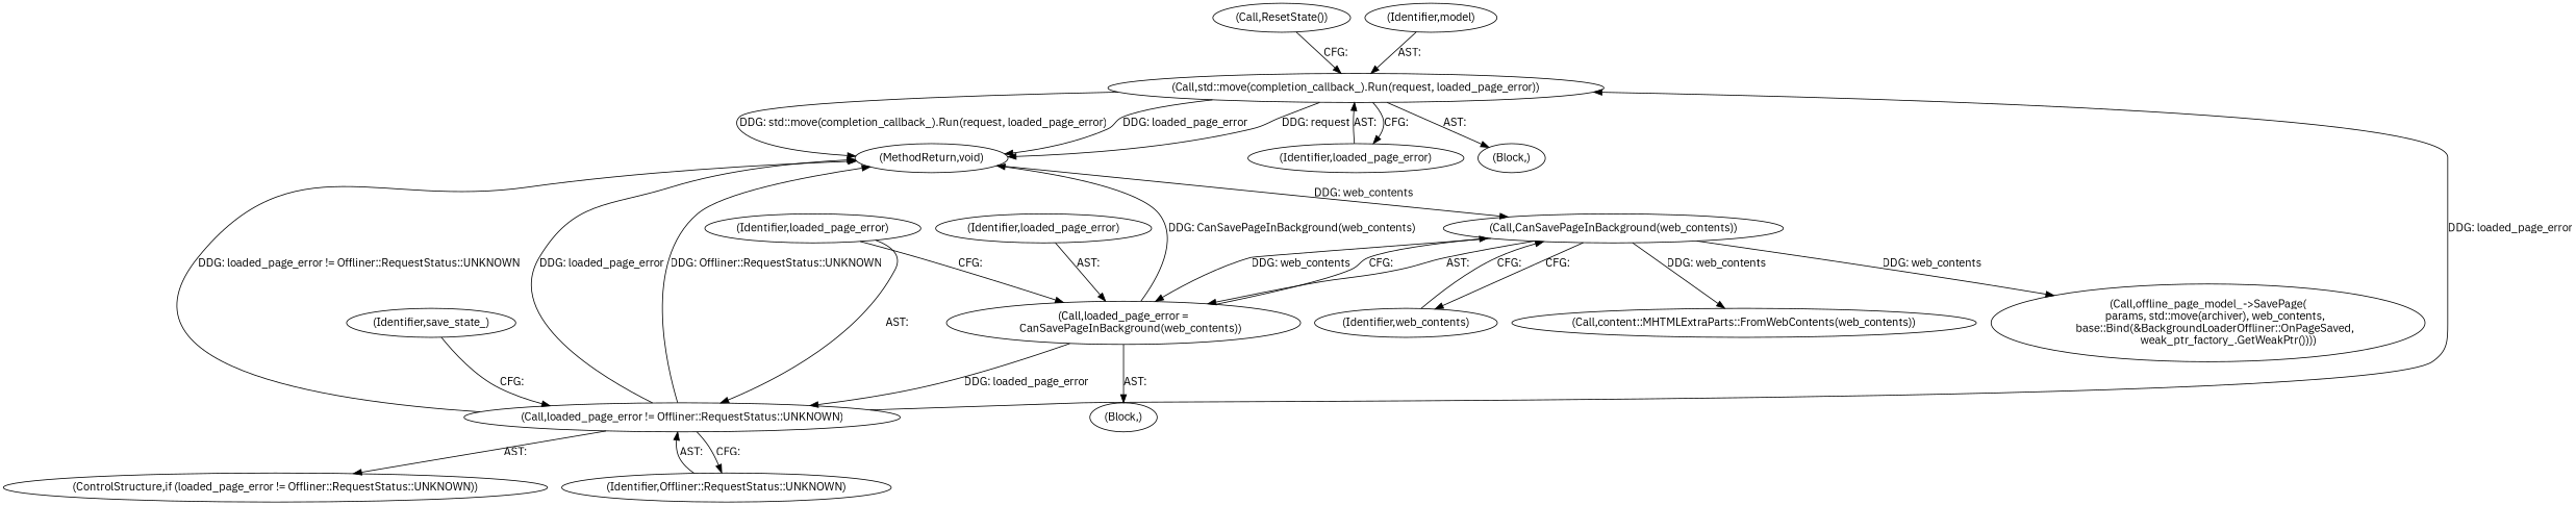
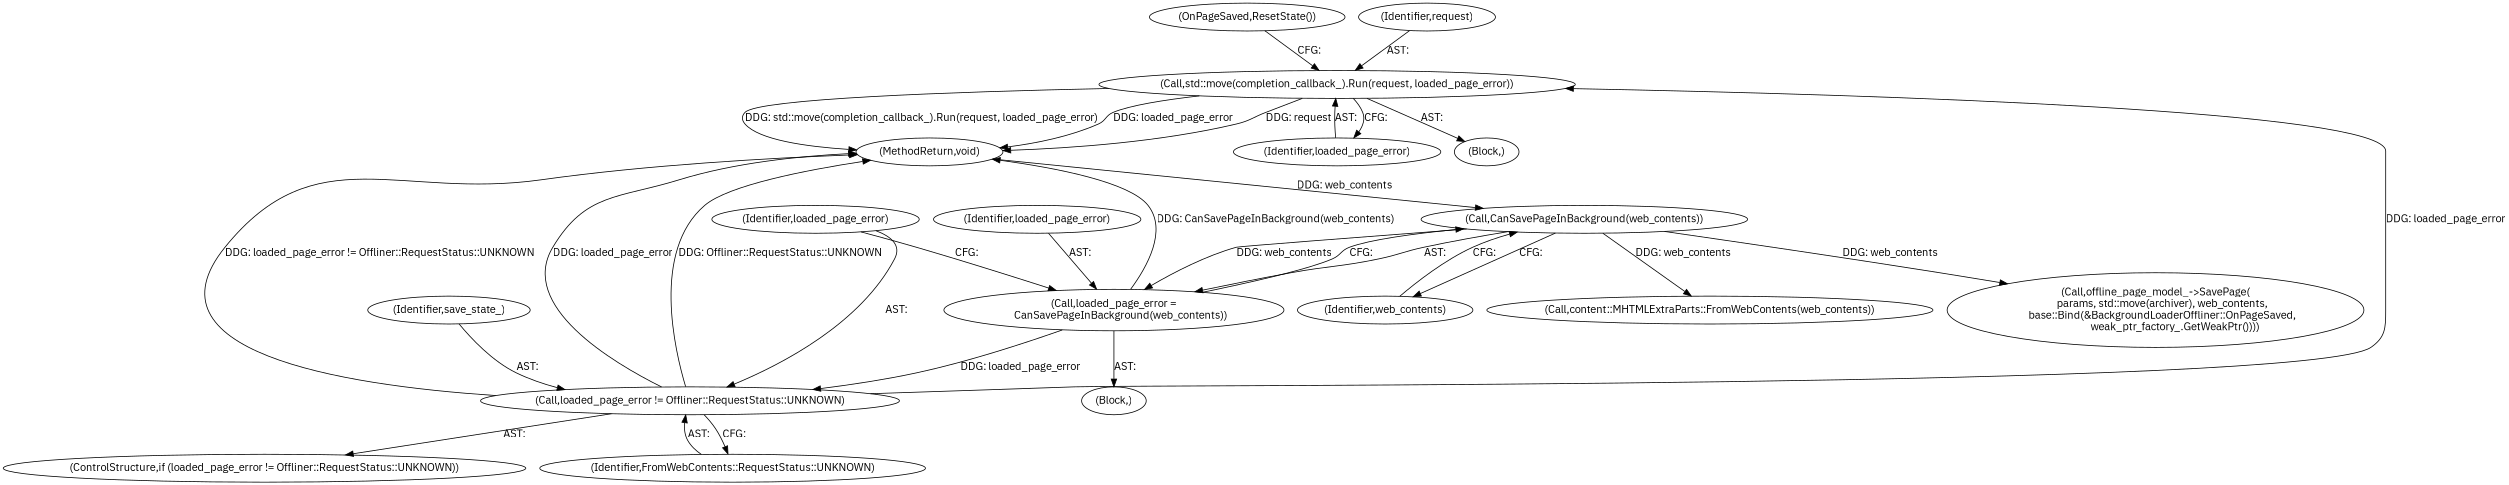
  digraph {
    fontname="IBM Plex Sans"
    node [fontname="IBM Plex Sans"]
    edge [fontname="IBM Plex Sans"]
    n1 [label="(Call,std::move(completion_callback_).Run(request, loaded_page_error))"]
    n2 [label="(MethodReturn,void)"]
    n3 [label="(Identifier,loaded_page_error)"]
    n4 [label="(Block,)"]
    n5 [label="(Call,CanSavePageInBackground(web_contents))"]
    n6 [label="(Call,loaded_page_error != Offliner::RequestStatus::UNKNOWN)"]
    n7 [label="(ControlStructure,if (loaded_page_error != Offliner::RequestStatus::UNKNOWN))"]
-   n8 [label="(Identifier,Offliner::RequestStatus::UNKNOWN)"]
+   n8 [label="(Identifier,FromWebContents::RequestStatus::UNKNOWN)"]
    n9 [label="(Call,loaded_page_error =\n      CanSavePageInBackground(web_contents))"]
    n10 [label="(Block,)"]
    n11 [label="(Identifier,web_contents)"]
    n12 [label="(Call,content::MHTMLExtraParts::FromWebContents(web_contents))"]
    n13 [label="(Call,offline_page_model_->SavePage(\n      params, std::move(archiver), web_contents,\n      base::Bind(&BackgroundLoaderOffliner::OnPageSaved,\n                 weak_ptr_factory_.GetWeakPtr())))"]
    n14 [label="(Identifier,loaded_page_error)"]
    n15 [label="(Identifier,loaded_page_error)"]
-   n16 [label="(Call,ResetState())"]
-   n17 [label="(Identifier,model)"]
+   n16 [label="(OnPageSaved,ResetState())"]
+   n17 [label="(Identifier,request)"]
    n18 [label="(Identifier,save_state_)"]
    n1 -> n2 [label="DDG: request"]
    n1 -> n2 [label="DDG: std::move(completion_callback_).Run(request, loaded_page_error)"]
    n1 -> n2 [label="DDG: loaded_page_error"]
    n1 -> n3 [label="CFG: "]
    n1 -> n4 [label="AST: "]
    n2 -> n5 [label="DDG: web_contents"]
    n3 -> n1 [label="AST: "]
    n5 -> n9 [label="AST: "]
    n5 -> n9 [label="DDG: web_contents"]
    n5 -> n11 [label="CFG: "]
    n5 -> n12 [label="DDG: web_contents"]
    n5 -> n13 [label="DDG: web_contents"]
    n6 -> n1 [label="DDG: loaded_page_error"]
    n6 -> n2 [label="DDG: loaded_page_error != Offliner::RequestStatus::UNKNOWN"]
    n6 -> n2 [label="DDG: loaded_page_error"]
    n6 -> n2 [label="DDG: Offliner::RequestStatus::UNKNOWN"]
    n6 -> n7 [label="AST: "]
    n6 -> n8 [label="CFG: "]
    n8 -> n6 [label="AST: "]
    n9 -> n2 [label="DDG: CanSavePageInBackground(web_contents)"]
    n9 -> n5 [label="CFG: "]
    n9 -> n6 [label="DDG: loaded_page_error"]
    n9 -> n10 [label="AST: "]
    n11 -> n5 [label="CFG: "]
    n14 -> n9 [label="AST: "]
    n15 -> n6 [label="AST: "]
    n15 -> n9 [label="CFG: "]
    n16 -> n1 [label="CFG: "]
    n17 -> n1 [label="AST: "]
-   n18 -> n6 [label="CFG: "]
+   n18 -> n6 [label="AST: "]
  }
